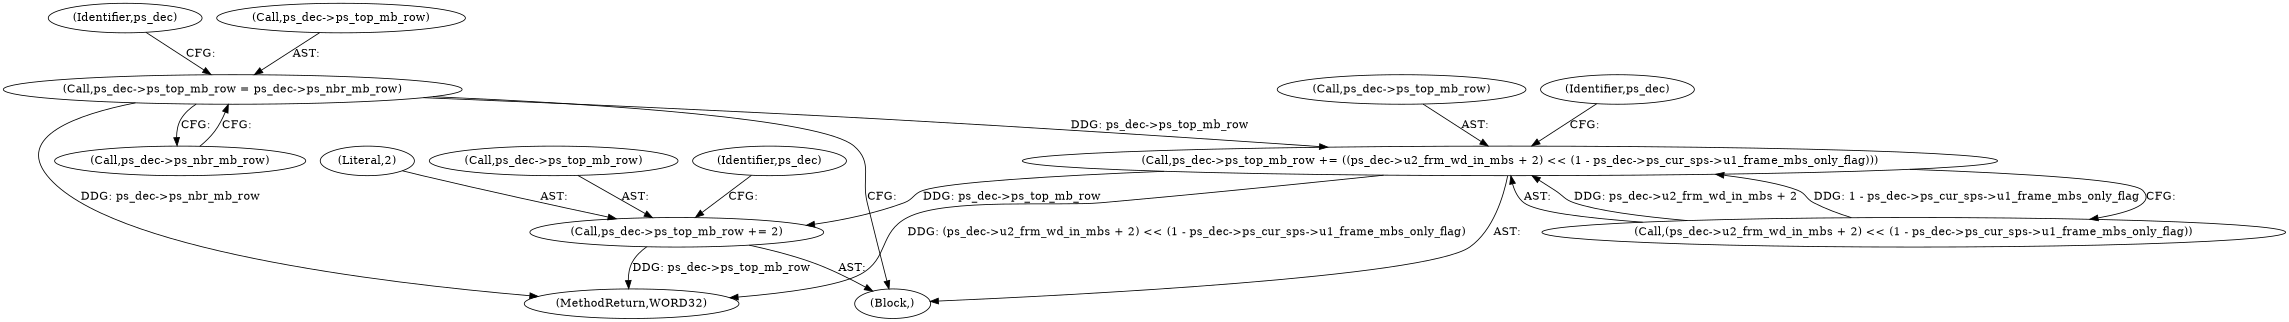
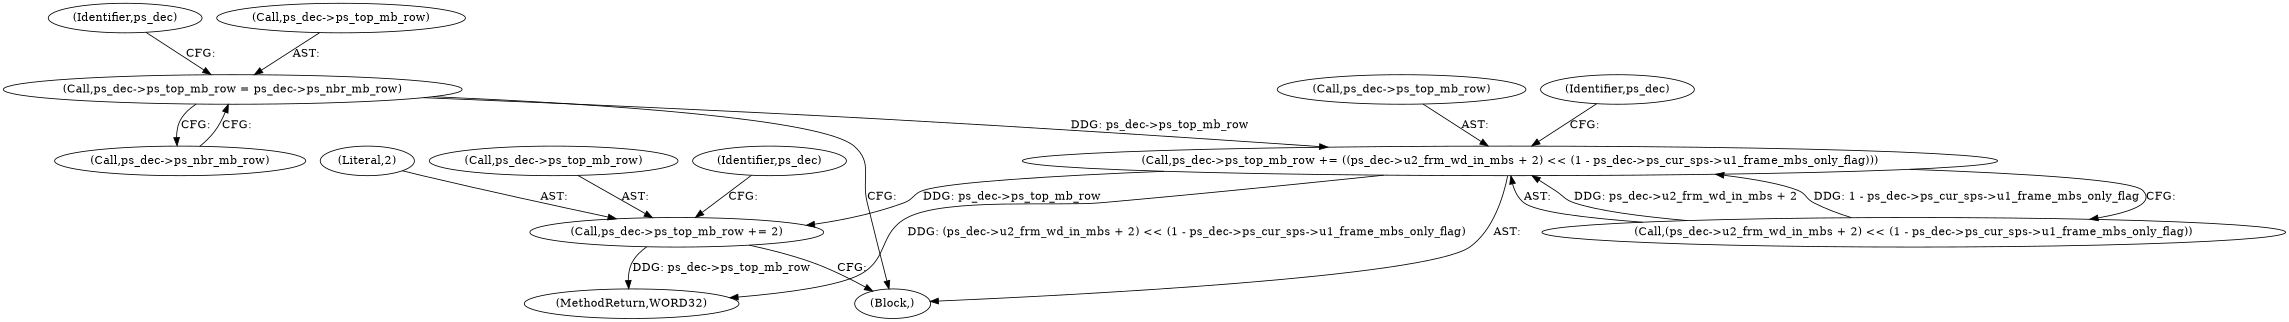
  digraph {
    n1 [label="(Call,ps_dec->ps_top_mb_row = ps_dec->ps_nbr_mb_row)"]
    n2 [label="(Call,ps_dec->ps_top_mb_row += ((ps_dec->u2_frm_wd_in_mbs + 2) << (1 - ps_dec->ps_cur_sps->u1_frame_mbs_only_flag)))"]
    n3 [label="(Call,ps_dec->ps_nbr_mb_row)"]
    n4 [label="(Block,)"]
    n5 [label="(MethodReturn,WORD32)"]
    n6 [label="(Call,ps_dec->ps_top_mb_row += 2)"]
    n7 [label="(Call,(ps_dec->u2_frm_wd_in_mbs + 2) << (1 - ps_dec->ps_cur_sps->u1_frame_mbs_only_flag))"]
    n8 [label="(Literal,2)"]
    n9 [label="(Call,ps_dec->ps_top_mb_row)"]
    n10 [label="(Call,ps_dec->ps_top_mb_row)"]
    n11 [label="(Identifier,ps_dec)"]
    n12 [label="(Identifier,ps_dec)"]
    n13 [label="(Identifier,ps_dec)"]
    n14 [label="(Call,ps_dec->ps_top_mb_row)"]
    n1 -> n2 [label="DDG: ps_dec->ps_top_mb_row"]
    n1 -> n3 [label="CFG: "]
    n1 -> n4 [label="CFG: "]
-   n1 -> n5 [label="DDG: ps_dec->ps_nbr_mb_row"]
    n2 -> n4 [label="AST: "]
    n2 -> n5 [label="DDG: (ps_dec->u2_frm_wd_in_mbs + 2) << (1 - ps_dec->ps_cur_sps->u1_frame_mbs_only_flag)"]
    n2 -> n6 [label="DDG: ps_dec->ps_top_mb_row"]
    n2 -> n7 [label="CFG: "]
    n3 -> n1 [label="CFG: "]
-   n6 -> n4 [label="AST: "]
+   n6 -> n4 [label="CFG: "]
    n6 -> n5 [label="DDG: ps_dec->ps_top_mb_row"]
    n7 -> n2 [label="AST: "]
    n7 -> n2 [label="DDG: ps_dec->u2_frm_wd_in_mbs + 2"]
    n7 -> n2 [label="DDG: 1 - ps_dec->ps_cur_sps->u1_frame_mbs_only_flag"]
    n8 -> n6 [label="AST: "]
    n9 -> n2 [label="AST: "]
    n10 -> n6 [label="AST: "]
    n11 -> n1 [label="CFG: "]
    n12 -> n2 [label="CFG: "]
    n13 -> n6 [label="CFG: "]
    n14 -> n1 [label="AST: "]
  }
